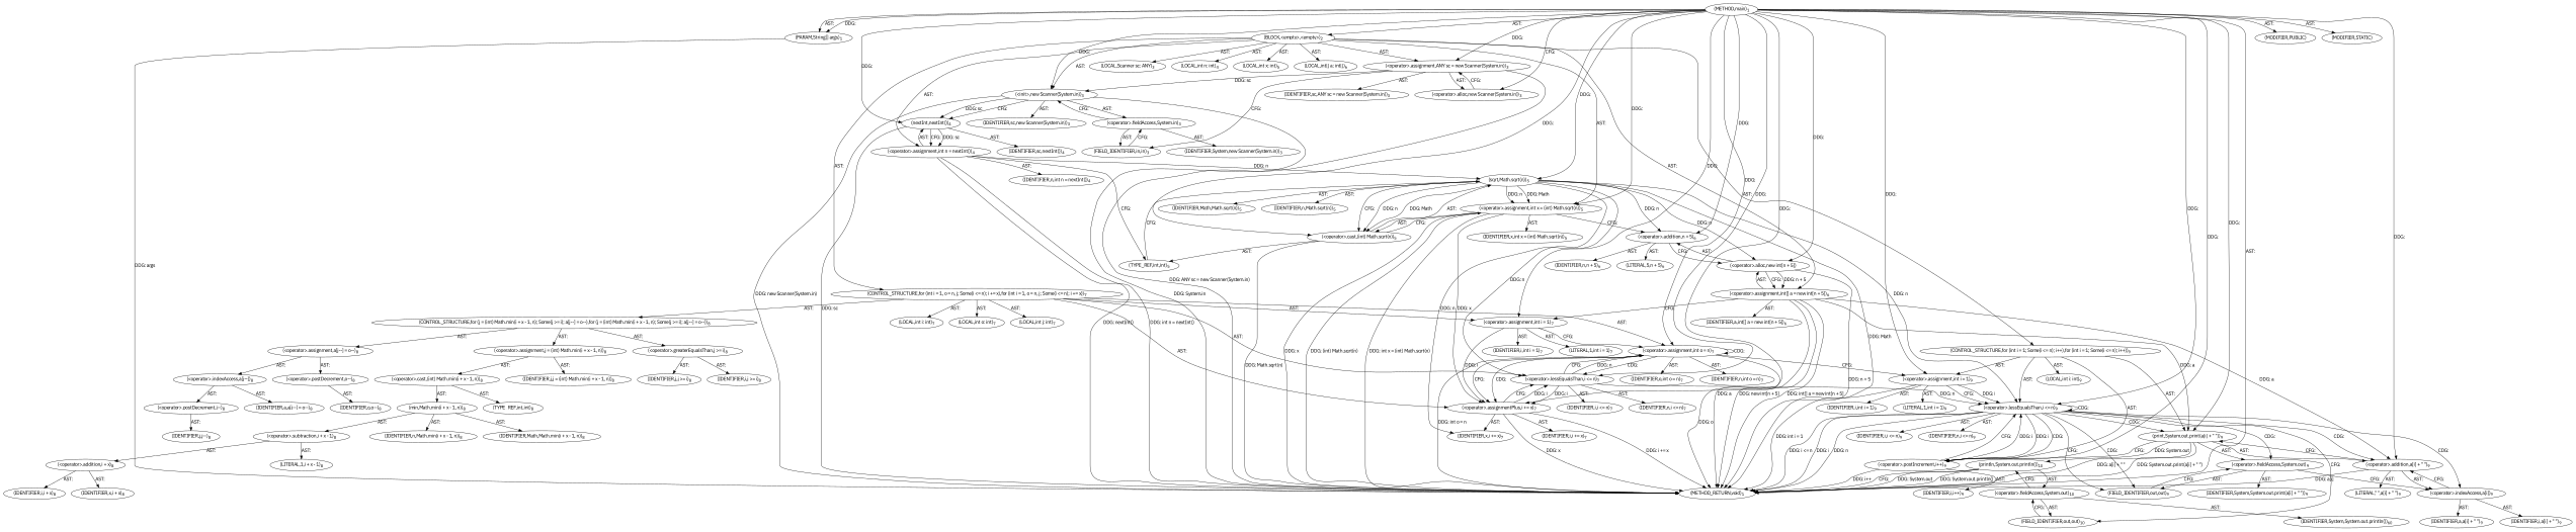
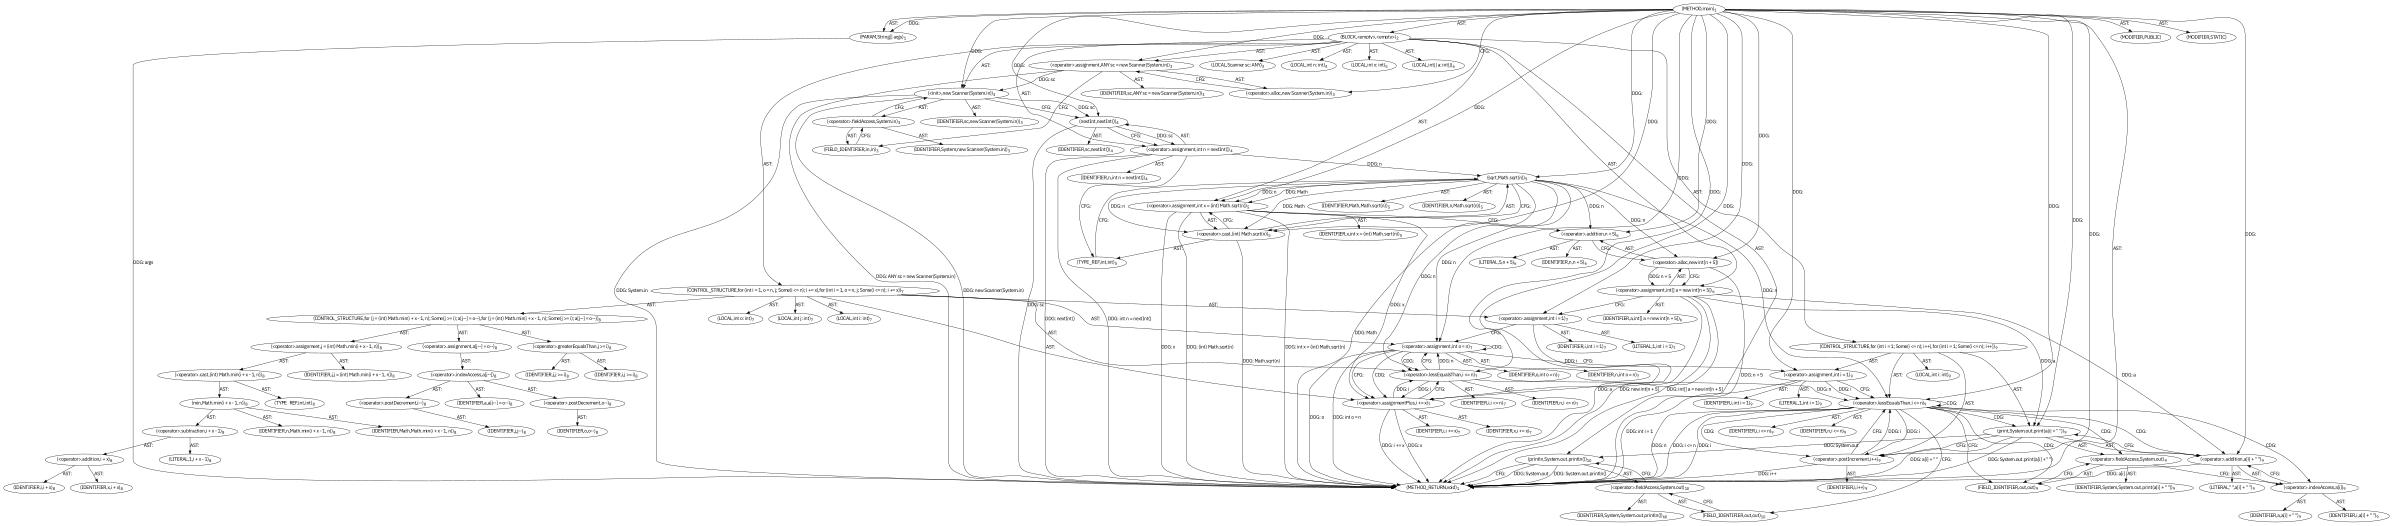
  digraph {
    fontname="IBM Plex Sans"
    node [fontname="IBM Plex Sans"]
    edge [fontname="IBM Plex Sans"]
    n1 [label=<(METHOD,main)<SUB>1</SUB>>]
    n2 [label=<(PARAM,String[] args)<SUB>1</SUB>>]
    n3 [label=<(BLOCK,&lt;empty&gt;,&lt;empty&gt;)<SUB>2</SUB>>]
    n4 [label=<(&lt;operator&gt;.assignment,ANY sc = new Scanner(System.in))<SUB>3</SUB>>]
    n5 [label=<(&lt;operator&gt;.alloc,new Scanner(System.in))<SUB>3</SUB>>]
    n6 [label=<(&lt;init&gt;,new Scanner(System.in))<SUB>3</SUB>>]
    n7 [label=<(nextInt,nextInt())<SUB>4</SUB>>]
    n8 [label=<(&lt;operator&gt;.assignment,int x = (int) Math.sqrt(n))<SUB>5</SUB>>]
    n9 [label=<(&lt;operator&gt;.cast,(int) Math.sqrt(n))<SUB>5</SUB>>]
    n10 [label=<(sqrt,Math.sqrt(n))<SUB>5</SUB>>]
    n11 [label=<(&lt;operator&gt;.alloc,new int[n + 5])>]
    n12 [label=<(&lt;operator&gt;.addition,n + 5)<SUB>6</SUB>>]
    n13 [label=<(&lt;operator&gt;.assignment,int i = 1)<SUB>7</SUB>>]
    n14 [label=<(&lt;operator&gt;.assignment,int o = n)<SUB>7</SUB>>]
    n15 [label=<(&lt;operator&gt;.lessEqualsThan,i &lt;= n)<SUB>7</SUB>>]
    n16 [label=<(&lt;operator&gt;.assignmentPlus,i += x)<SUB>7</SUB>>]
    n17 [label=<(&lt;operator&gt;.assignment,int i = 1)<SUB>9</SUB>>]
    n18 [label=<(&lt;operator&gt;.lessEqualsThan,i &lt;= n)<SUB>9</SUB>>]
    n19 [label=<(&lt;operator&gt;.postIncrement,i++)<SUB>9</SUB>>]
    n20 [label=<(print,System.out.print(a[i] + &quot; &quot;))<SUB>9</SUB>>]
    n21 [label=<(&lt;operator&gt;.addition,a[i] + &quot; &quot;)<SUB>9</SUB>>]
    n22 [label=<(MODIFIER,PUBLIC)>]
    n23 [label=<(MODIFIER,STATIC)>]
    n24 [label=<(METHOD_RETURN,void)<SUB>1</SUB>>]
    n25 [label=<(LOCAL,Scanner sc: ANY)<SUB>3</SUB>>]
    n26 [label=<(LOCAL,int n: int)<SUB>4</SUB>>]
    n27 [label=<(&lt;operator&gt;.assignment,int n = nextInt())<SUB>4</SUB>>]
    n28 [label=<(LOCAL,int x: int)<SUB>5</SUB>>]
    n29 [label=<(LOCAL,int[] a: int[])<SUB>6</SUB>>]
    n30 [label=<(&lt;operator&gt;.assignment,int[] a = new int[n + 5])<SUB>6</SUB>>]
    n31 [label=<(CONTROL_STRUCTURE,for (int i = 1, o = n, j; Some(i &lt;= n); i += x),for (int i = 1, o = n, j; Some(i &lt;= n); i += x))<SUB>7</SUB>>]
    n32 [label=<(CONTROL_STRUCTURE,for (int i = 1; Some(i &lt;= n); i++),for (int i = 1; Some(i &lt;= n); i++))<SUB>9</SUB>>]
    n33 [label=<(println,System.out.println())<SUB>10</SUB>>]
    n34 [label=<(IDENTIFIER,sc,ANY sc = new Scanner(System.in))<SUB>3</SUB>>]
    n35 [label=<(FIELD_IDENTIFIER,in,in)<SUB>3</SUB>>]
    n36 [label=<(IDENTIFIER,sc,new Scanner(System.in))<SUB>3</SUB>>]
    n37 [label=<(&lt;operator&gt;.fieldAccess,System.in)<SUB>3</SUB>>]
    n38 [label=<(IDENTIFIER,sc,nextInt())<SUB>4</SUB>>]
    n39 [label=<(IDENTIFIER,x,int x = (int) Math.sqrt(n))<SUB>5</SUB>>]
    n40 [label=<(TYPE_REF,int,int)<SUB>5</SUB>>]
    n41 [label=<(IDENTIFIER,Math,Math.sqrt(n))<SUB>5</SUB>>]
    n42 [label=<(IDENTIFIER,n,Math.sqrt(n))<SUB>5</SUB>>]
    n43 [label=<(IDENTIFIER,n,n + 5)<SUB>6</SUB>>]
    n44 [label=<(LITERAL,5,n + 5)<SUB>6</SUB>>]
    n45 [label=<(IDENTIFIER,i,int i = 1)<SUB>7</SUB>>]
    n46 [label=<(LITERAL,1,int i = 1)<SUB>7</SUB>>]
    n47 [label=<(IDENTIFIER,o,int o = n)<SUB>7</SUB>>]
    n48 [label=<(IDENTIFIER,n,int o = n)<SUB>7</SUB>>]
    n49 [label=<(IDENTIFIER,i,i &lt;= n)<SUB>7</SUB>>]
    n50 [label=<(IDENTIFIER,n,i &lt;= n)<SUB>7</SUB>>]
    n51 [label=<(IDENTIFIER,i,i += x)<SUB>7</SUB>>]
    n52 [label=<(IDENTIFIER,x,i += x)<SUB>7</SUB>>]
    n53 [label=<(IDENTIFIER,i,int i = 1)<SUB>9</SUB>>]
    n54 [label=<(LITERAL,1,int i = 1)<SUB>9</SUB>>]
    n55 [label=<(IDENTIFIER,i,i &lt;= n)<SUB>9</SUB>>]
    n56 [label=<(IDENTIFIER,n,i &lt;= n)<SUB>9</SUB>>]
    n57 [label=<(&lt;operator&gt;.fieldAccess,System.out)<SUB>9</SUB>>]
    n58 [label=<(FIELD_IDENTIFIER,out,out)<SUB>9</SUB>>]
    n59 [label=<(&lt;operator&gt;.indexAccess,a[i])<SUB>9</SUB>>]
    n60 [label=<(FIELD_IDENTIFIER,out,out)<SUB>10</SUB>>]
    n61 [label=<(IDENTIFIER,i,i++)<SUB>9</SUB>>]
    n62 [label=<(LITERAL,&quot; &quot;,a[i] + &quot; &quot;)<SUB>9</SUB>>]
    n63 [label=<(IDENTIFIER,n,int n = nextInt())<SUB>4</SUB>>]
    n64 [label=<(IDENTIFIER,a,int[] a = new int[n + 5])<SUB>6</SUB>>]
    n65 [label=<(LOCAL,int i: int)<SUB>7</SUB>>]
    n66 [label=<(LOCAL,int o: int)<SUB>7</SUB>>]
    n67 [label=<(LOCAL,int j: int)<SUB>7</SUB>>]
    n68 [label=<(CONTROL_STRUCTURE,for (j = (int) Math.min(i + x - 1, n); Some(j &gt;= i); a[j--] = o--),for (j = (int) Math.min(i + x - 1, n); Some(j &gt;= i); a[j--] = o--))<SUB>8</SUB>>]
    n69 [label=<(LOCAL,int i: int)<SUB>9</SUB>>]
    n70 [label=<(&lt;operator&gt;.fieldAccess,System.out)<SUB>10</SUB>>]
    n71 [label=<(IDENTIFIER,System,new Scanner(System.in))<SUB>3</SUB>>]
    n72 [label=<(&lt;operator&gt;.assignment,j = (int) Math.min(i + x - 1, n))<SUB>8</SUB>>]
    n73 [label=<(&lt;operator&gt;.greaterEqualsThan,j &gt;= i)<SUB>8</SUB>>]
    n74 [label=<(&lt;operator&gt;.assignment,a[j--] = o--)<SUB>8</SUB>>]
    n75 [label=<(IDENTIFIER,j,j = (int) Math.min(i + x - 1, n))<SUB>8</SUB>>]
    n76 [label=<(&lt;operator&gt;.cast,(int) Math.min(i + x - 1, n))<SUB>8</SUB>>]
    n77 [label=<(IDENTIFIER,j,j &gt;= i)<SUB>8</SUB>>]
    n78 [label=<(IDENTIFIER,i,j &gt;= i)<SUB>8</SUB>>]
    n79 [label=<(&lt;operator&gt;.indexAccess,a[j--])<SUB>8</SUB>>]
    n80 [label=<(&lt;operator&gt;.postDecrement,o--)<SUB>8</SUB>>]
    n81 [label=<(TYPE_REF,int,int)<SUB>8</SUB>>]
    n82 [label=<(min,Math.min(i + x - 1, n))<SUB>8</SUB>>]
    n83 [label=<(IDENTIFIER,Math,Math.min(i + x - 1, n))<SUB>8</SUB>>]
    n84 [label=<(&lt;operator&gt;.subtraction,i + x - 1)<SUB>8</SUB>>]
    n85 [label=<(IDENTIFIER,n,Math.min(i + x - 1, n))<SUB>8</SUB>>]
    n86 [label=<(&lt;operator&gt;.addition,i + x)<SUB>8</SUB>>]
    n87 [label=<(LITERAL,1,i + x - 1)<SUB>8</SUB>>]
    n88 [label=<(IDENTIFIER,i,i + x)<SUB>8</SUB>>]
    n89 [label=<(IDENTIFIER,x,i + x)<SUB>8</SUB>>]
    n90 [label=<(IDENTIFIER,a,a[j--] = o--)<SUB>8</SUB>>]
    n91 [label=<(&lt;operator&gt;.postDecrement,j--)<SUB>8</SUB>>]
    n92 [label=<(IDENTIFIER,o,o--)<SUB>8</SUB>>]
    n93 [label=<(IDENTIFIER,j,j--)<SUB>8</SUB>>]
    n94 [label=<(IDENTIFIER,System,System.out.print(a[i] + &quot; &quot;))<SUB>9</SUB>>]
    n95 [label=<(IDENTIFIER,a,a[i] + &quot; &quot;)<SUB>9</SUB>>]
    n96 [label=<(IDENTIFIER,i,a[i] + &quot; &quot;)<SUB>9</SUB>>]
    n97 [label=<(IDENTIFIER,System,System.out.println())<SUB>60</SUB>>]
    n1 -> n2 [label="AST: "]
    n1 -> n2 [label="DDG: "]
    n1 -> n3 [label="AST: "]
    n1 -> n4 [label="DDG: "]
    n1 -> n5 [label="CFG: "]
    n1 -> n6 [label="DDG: "]
    n1 -> n7 [label="DDG: "]
    n1 -> n8 [label="DDG: "]
    n1 -> n9 [label="DDG: "]
    n1 -> n10 [label="DDG: "]
    n1 -> n11 [label="DDG: "]
    n1 -> n12 [label="DDG: "]
    n1 -> n13 [label="DDG: "]
    n1 -> n14 [label="DDG: "]
    n1 -> n15 [label="DDG: "]
    n1 -> n16 [label="DDG: "]
    n1 -> n17 [label="DDG: "]
    n1 -> n18 [label="DDG: "]
    n1 -> n19 [label="DDG: "]
    n1 -> n20 [label="DDG: "]
    n1 -> n21 [label="DDG: "]
    n1 -> n22 [label="AST: "]
    n1 -> n23 [label="AST: "]
    n1 -> n24 [label="AST: "]
    n2 -> n24 [label="DDG: args"]
    n3 -> n4 [label="AST: "]
    n3 -> n6 [label="AST: "]
    n3 -> n8 [label="AST: "]
    n3 -> n25 [label="AST: "]
    n3 -> n26 [label="AST: "]
    n3 -> n27 [label="AST: "]
    n3 -> n28 [label="AST: "]
    n3 -> n29 [label="AST: "]
    n3 -> n30 [label="AST: "]
    n3 -> n31 [label="AST: "]
    n3 -> n32 [label="AST: "]
+   n3 -> n33 [label="AST: "]
    n4 -> n5 [label="AST: "]
    n4 -> n6 [label="DDG: sc"]
    n4 -> n24 [label="DDG: ANY sc = new Scanner(System.in)"]
    n4 -> n34 [label="AST: "]
    n4 -> n35 [label="CFG: "]
    n5 -> n4 [label="CFG: "]
    n6 -> n7 [label="CFG: "]
    n6 -> n7 [label="DDG: sc"]
    n6 -> n24 [label="DDG: System.in"]
    n6 -> n24 [label="DDG: new Scanner(System.in)"]
    n6 -> n36 [label="AST: "]
    n6 -> n37 [label="AST: "]
    n7 -> n24 [label="DDG: sc"]
    n7 -> n27 [label="CFG: "]
    n7 -> n27 [label="DDG: sc"]
    n7 -> n38 [label="AST: "]
    n8 -> n9 [label="AST: "]
    n8 -> n12 [label="CFG: "]
    n8 -> n16 [label="DDG: x"]
    n8 -> n24 [label="DDG: x"]
    n8 -> n24 [label="DDG: (int) Math.sqrt(n)"]
    n8 -> n24 [label="DDG: int x = (int) Math.sqrt(n)"]
    n8 -> n39 [label="AST: "]
    n9 -> n8 [label="CFG: "]
    n9 -> n10 [label="AST: "]
    n9 -> n24 [label="DDG: Math.sqrt(n)"]
    n9 -> n40 [label="AST: "]
    n10 -> n8 [label="DDG: Math"]
    n10 -> n8 [label="DDG: n"]
    n10 -> n9 [label="CFG: "]
    n10 -> n9 [label="DDG: Math"]
    n10 -> n9 [label="DDG: n"]
    n10 -> n11 [label="DDG: n"]
    n10 -> n12 [label="DDG: n"]
-   n10 -> n52 [label="DDG: n"]
+   n10 -> n14 [label="DDG: n"]
    n10 -> n15 [label="DDG: n"]
    n10 -> n18 [label="DDG: n"]
    n10 -> n24 [label="DDG: Math"]
    n10 -> n41 [label="AST: "]
    n10 -> n42 [label="AST: "]
    n11 -> n12 [label="AST: "]
    n11 -> n24 [label="DDG: n + 5"]
    n11 -> n30 [label="CFG: "]
    n11 -> n30 [label="DDG: n + 5"]
    n12 -> n11 [label="CFG: "]
    n12 -> n43 [label="AST: "]
    n12 -> n44 [label="AST: "]
    n13 -> n14 [label="CFG: "]
    n13 -> n16 [label="DDG: i"]
    n13 -> n45 [label="AST: "]
    n13 -> n46 [label="AST: "]
    n14 -> n14 [label="CDG: "]
    n14 -> n15 [label="CDG: "]
    n14 -> n16 [label="CFG: "]
    n14 -> n16 [label="CDG: "]
    n14 -> n17 [label="CFG: "]
    n14 -> n24 [label="DDG: o"]
    n14 -> n24 [label="DDG: int o = n"]
    n14 -> n47 [label="AST: "]
    n14 -> n48 [label="AST: "]
    n15 -> n14 [label="CFG: "]
    n15 -> n14 [label="DDG: n"]
    n15 -> n16 [label="DDG: i"]
    n15 -> n18 [label="DDG: n"]
    n15 -> n49 [label="AST: "]
    n15 -> n50 [label="AST: "]
    n16 -> n15 [label="CFG: "]
    n16 -> n15 [label="DDG: i"]
    n16 -> n24 [label="DDG: x"]
    n16 -> n24 [label="DDG: i += x"]
    n16 -> n51 [label="AST: "]
    n16 -> n52 [label="AST: "]
    n17 -> n18 [label="CFG: "]
    n17 -> n18 [label="DDG: i"]
    n17 -> n24 [label="DDG: int i = 1"]
    n17 -> n53 [label="AST: "]
    n17 -> n54 [label="AST: "]
    n18 -> n18 [label="CDG: "]
    n18 -> n19 [label="DDG: i"]
    n18 -> n19 [label="CDG: "]
    n18 -> n20 [label="CDG: "]
    n18 -> n21 [label="CDG: "]
    n18 -> n24 [label="DDG: i"]
    n18 -> n24 [label="DDG: n"]
    n18 -> n24 [label="DDG: i &lt;= n"]
    n18 -> n55 [label="AST: "]
    n18 -> n56 [label="AST: "]
    n18 -> n57 [label="CDG: "]
    n18 -> n58 [label="CFG: "]
    n18 -> n58 [label="CDG: "]
    n18 -> n59 [label="CDG: "]
    n18 -> n60 [label="CFG: "]
    n19 -> n18 [label="CFG: "]
    n19 -> n18 [label="DDG: i"]
    n19 -> n24 [label="DDG: i++"]
    n19 -> n61 [label="AST: "]
    n20 -> n19 [label="CFG: "]
    n20 -> n21 [label="AST: "]
    n20 -> n24 [label="DDG: a[i] + &quot; &quot;"]
    n20 -> n24 [label="DDG: System.out.print(a[i] + &quot; &quot;)"]
    n20 -> n33 [label="DDG: System.out"]
    n20 -> n57 [label="AST: "]
    n21 -> n20 [label="CFG: "]
    n21 -> n24 [label="DDG: a[i]"]
    n21 -> n59 [label="AST: "]
    n21 -> n62 [label="AST: "]
    n27 -> n7 [label="AST: "]
    n27 -> n10 [label="DDG: n"]
    n27 -> n24 [label="DDG: nextInt()"]
    n27 -> n24 [label="DDG: int n = nextInt()"]
    n27 -> n40 [label="CFG: "]
    n27 -> n63 [label="AST: "]
    n30 -> n11 [label="AST: "]
    n30 -> n13 [label="CFG: "]
    n30 -> n20 [label="DDG: a"]
    n30 -> n21 [label="DDG: a"]
    n30 -> n24 [label="DDG: a"]
    n30 -> n24 [label="DDG: new int[n + 5]"]
    n30 -> n24 [label="DDG: int[] a = new int[n + 5]"]
    n30 -> n64 [label="AST: "]
    n31 -> n13 [label="AST: "]
    n31 -> n14 [label="AST: "]
    n31 -> n15 [label="AST: "]
    n31 -> n16 [label="AST: "]
    n31 -> n65 [label="AST: "]
    n31 -> n66 [label="AST: "]
    n31 -> n67 [label="AST: "]
    n31 -> n68 [label="AST: "]
    n32 -> n17 [label="AST: "]
    n32 -> n18 [label="AST: "]
    n32 -> n19 [label="AST: "]
    n32 -> n20 [label="AST: "]
    n32 -> n69 [label="AST: "]
    n33 -> n24 [label="CFG: "]
    n33 -> n24 [label="DDG: System.out"]
    n33 -> n24 [label="DDG: System.out.println()"]
    n33 -> n70 [label="AST: "]
    n35 -> n37 [label="CFG: "]
    n37 -> n6 [label="CFG: "]
    n37 -> n35 [label="AST: "]
    n37 -> n71 [label="AST: "]
    n40 -> n10 [label="CFG: "]
    n57 -> n58 [label="AST: "]
    n57 -> n59 [label="CFG: "]
    n57 -> n94 [label="AST: "]
    n58 -> n57 [label="CFG: "]
    n59 -> n21 [label="CFG: "]
    n59 -> n95 [label="AST: "]
    n59 -> n96 [label="AST: "]
    n60 -> n70 [label="CFG: "]
    n68 -> n72 [label="AST: "]
    n68 -> n73 [label="AST: "]
    n68 -> n74 [label="AST: "]
    n70 -> n33 [label="CFG: "]
    n70 -> n60 [label="AST: "]
    n70 -> n97 [label="AST: "]
    n72 -> n75 [label="AST: "]
    n72 -> n76 [label="AST: "]
    n73 -> n77 [label="AST: "]
    n73 -> n78 [label="AST: "]
    n74 -> n79 [label="AST: "]
-   n74 -> n80 [label="AST: "]
+   n79 -> n80 [label="AST: "]
    n76 -> n81 [label="AST: "]
    n76 -> n82 [label="AST: "]
    n79 -> n90 [label="AST: "]
    n79 -> n91 [label="AST: "]
    n80 -> n92 [label="AST: "]
    n82 -> n83 [label="AST: "]
    n82 -> n84 [label="AST: "]
    n82 -> n85 [label="AST: "]
    n84 -> n86 [label="AST: "]
    n84 -> n87 [label="AST: "]
    n86 -> n88 [label="AST: "]
    n86 -> n89 [label="AST: "]
    n91 -> n93 [label="AST: "]
  }
